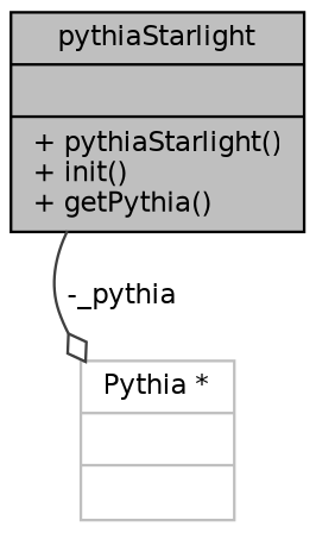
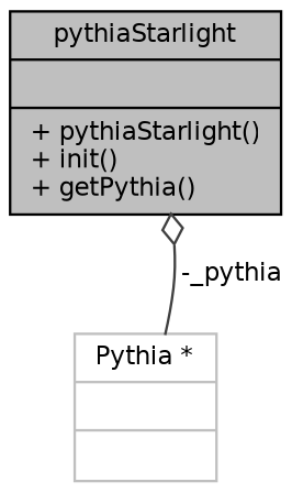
  digraph {
    node [fontname=Helvetica fontsize=10 shape=record]
    n1 [color=black fillcolor=grey75 fontcolor=black height=0.2 label="{pythiaStarlight\n||+ pythiaStarlight()\l+ init()\l+ getPythia()\l}" style=filled width=0.4]
    n2 [color=grey75 height=0.2 label="{Pythia *\n||}" width=0.4]
-   n1 -> n2 [arrowhead=odiamond color=grey25 fontname=Helvetica fontsize=10 label=" -_pythia" labelfontname=Helvetica labelfontsize=10 style=solid]
+   n2 -> n1 [arrowhead=odiamond color=grey25 fontname=Helvetica fontsize=10 label=" -_pythia" labelfontname=Helvetica labelfontsize=10 style=solid]
  }
